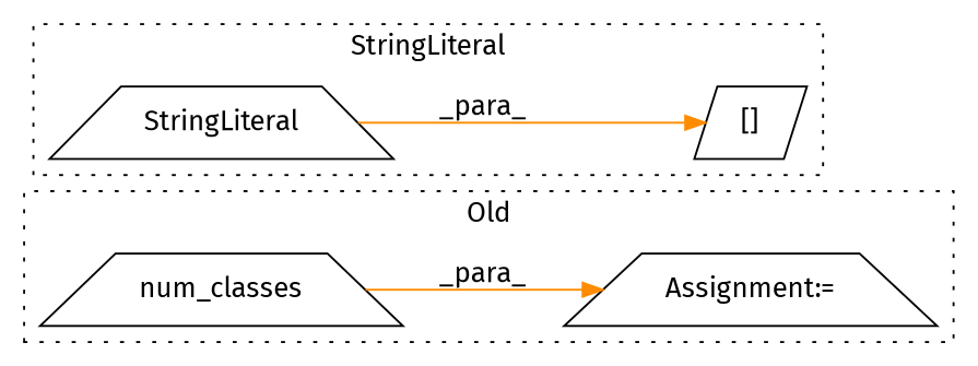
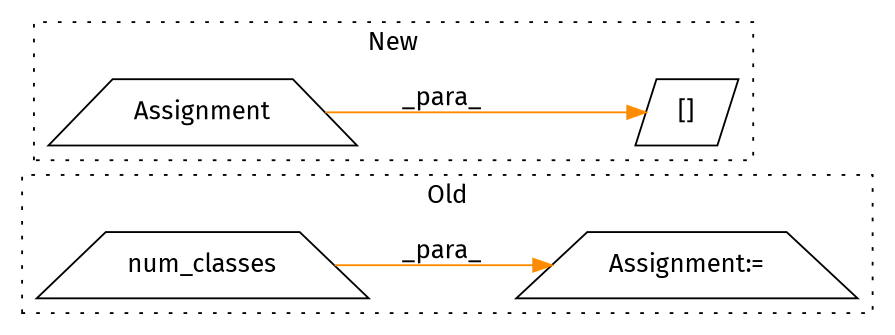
  digraph {
    fontname="Fira Sans"
    rankdir=LR
    node [fontname="Fira Sans" shape=trapezium]
    edge [color=darkorange fontname="Fira Sans"]
    n1 [a=32 l=13 label=num_classes s=6461]
    n2 [a=7 l=2 label="Assignment:=" s=6368]
    n3 [a=2 l="12,1" label="[]" s="6353,6373" shape=parallelogram]
-   n4 [a=45 l=8 label=StringLiteral s=6365]
+   n4 [a=45 l=8 label=Assignment s=6365]
    subgraph cluster_1 {
      label=Old
      style=dotted
      n1
      n2
    }
    subgraph cluster_2 {
-     label=StringLiteral
+     label=New
      style=dotted
      n3
      n4
    }
    n1 -> n2 [label=_para_]
    n4 -> n3 [label=_para_]
  }
